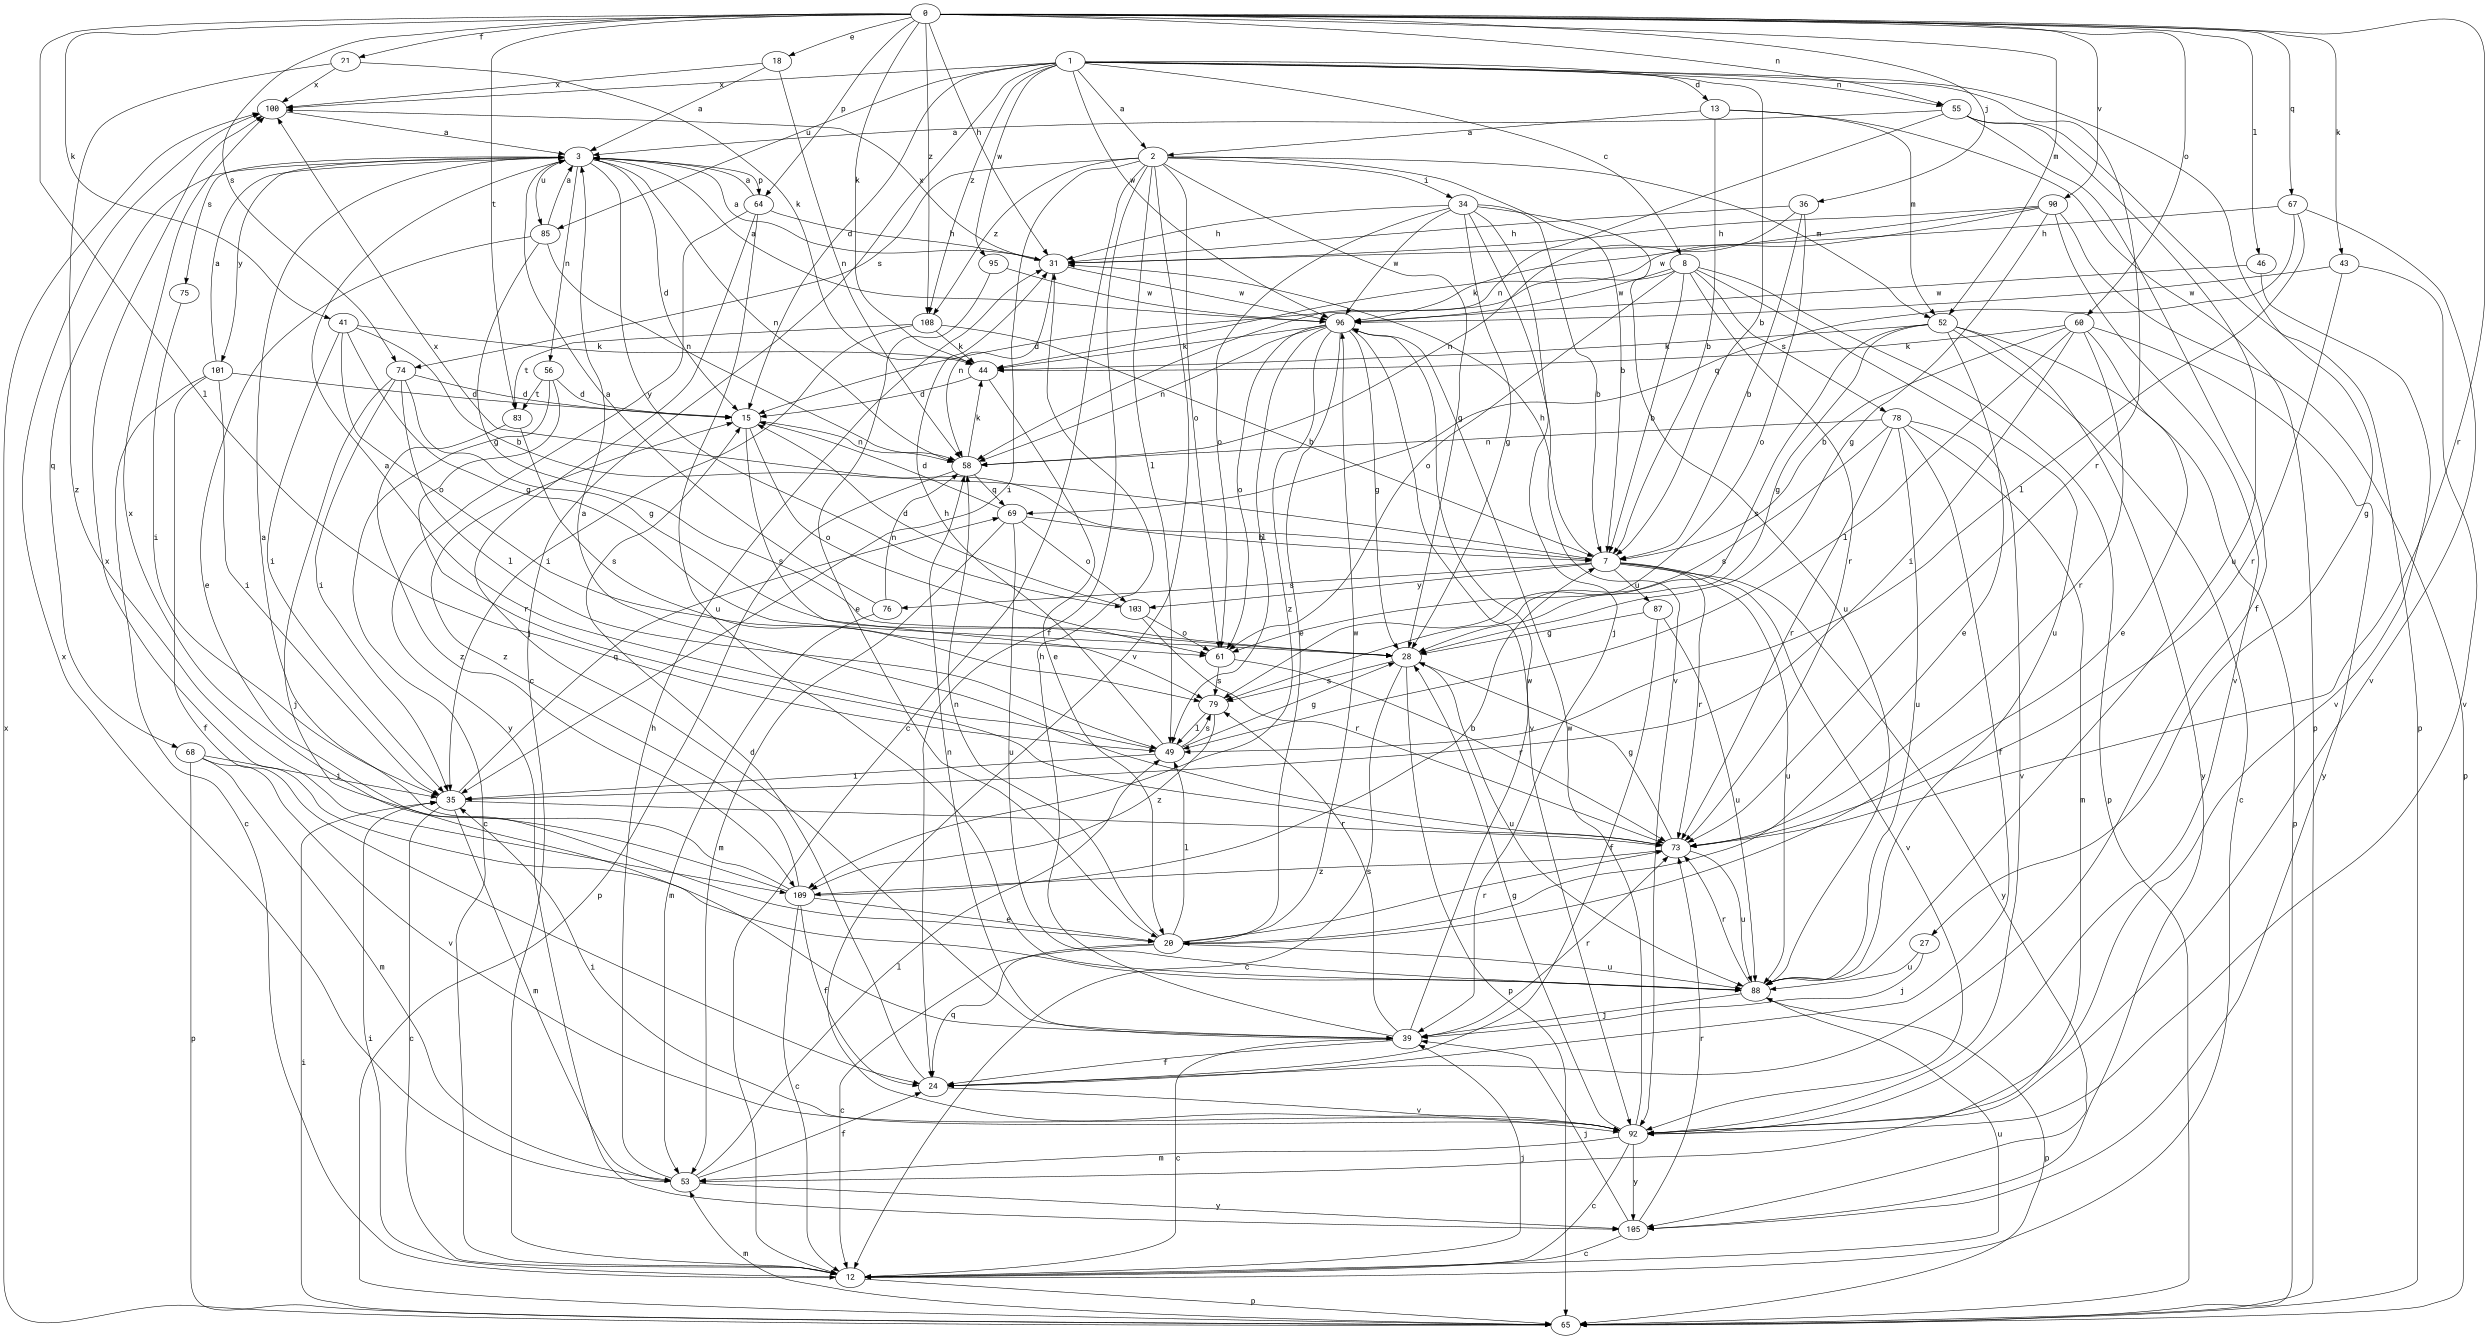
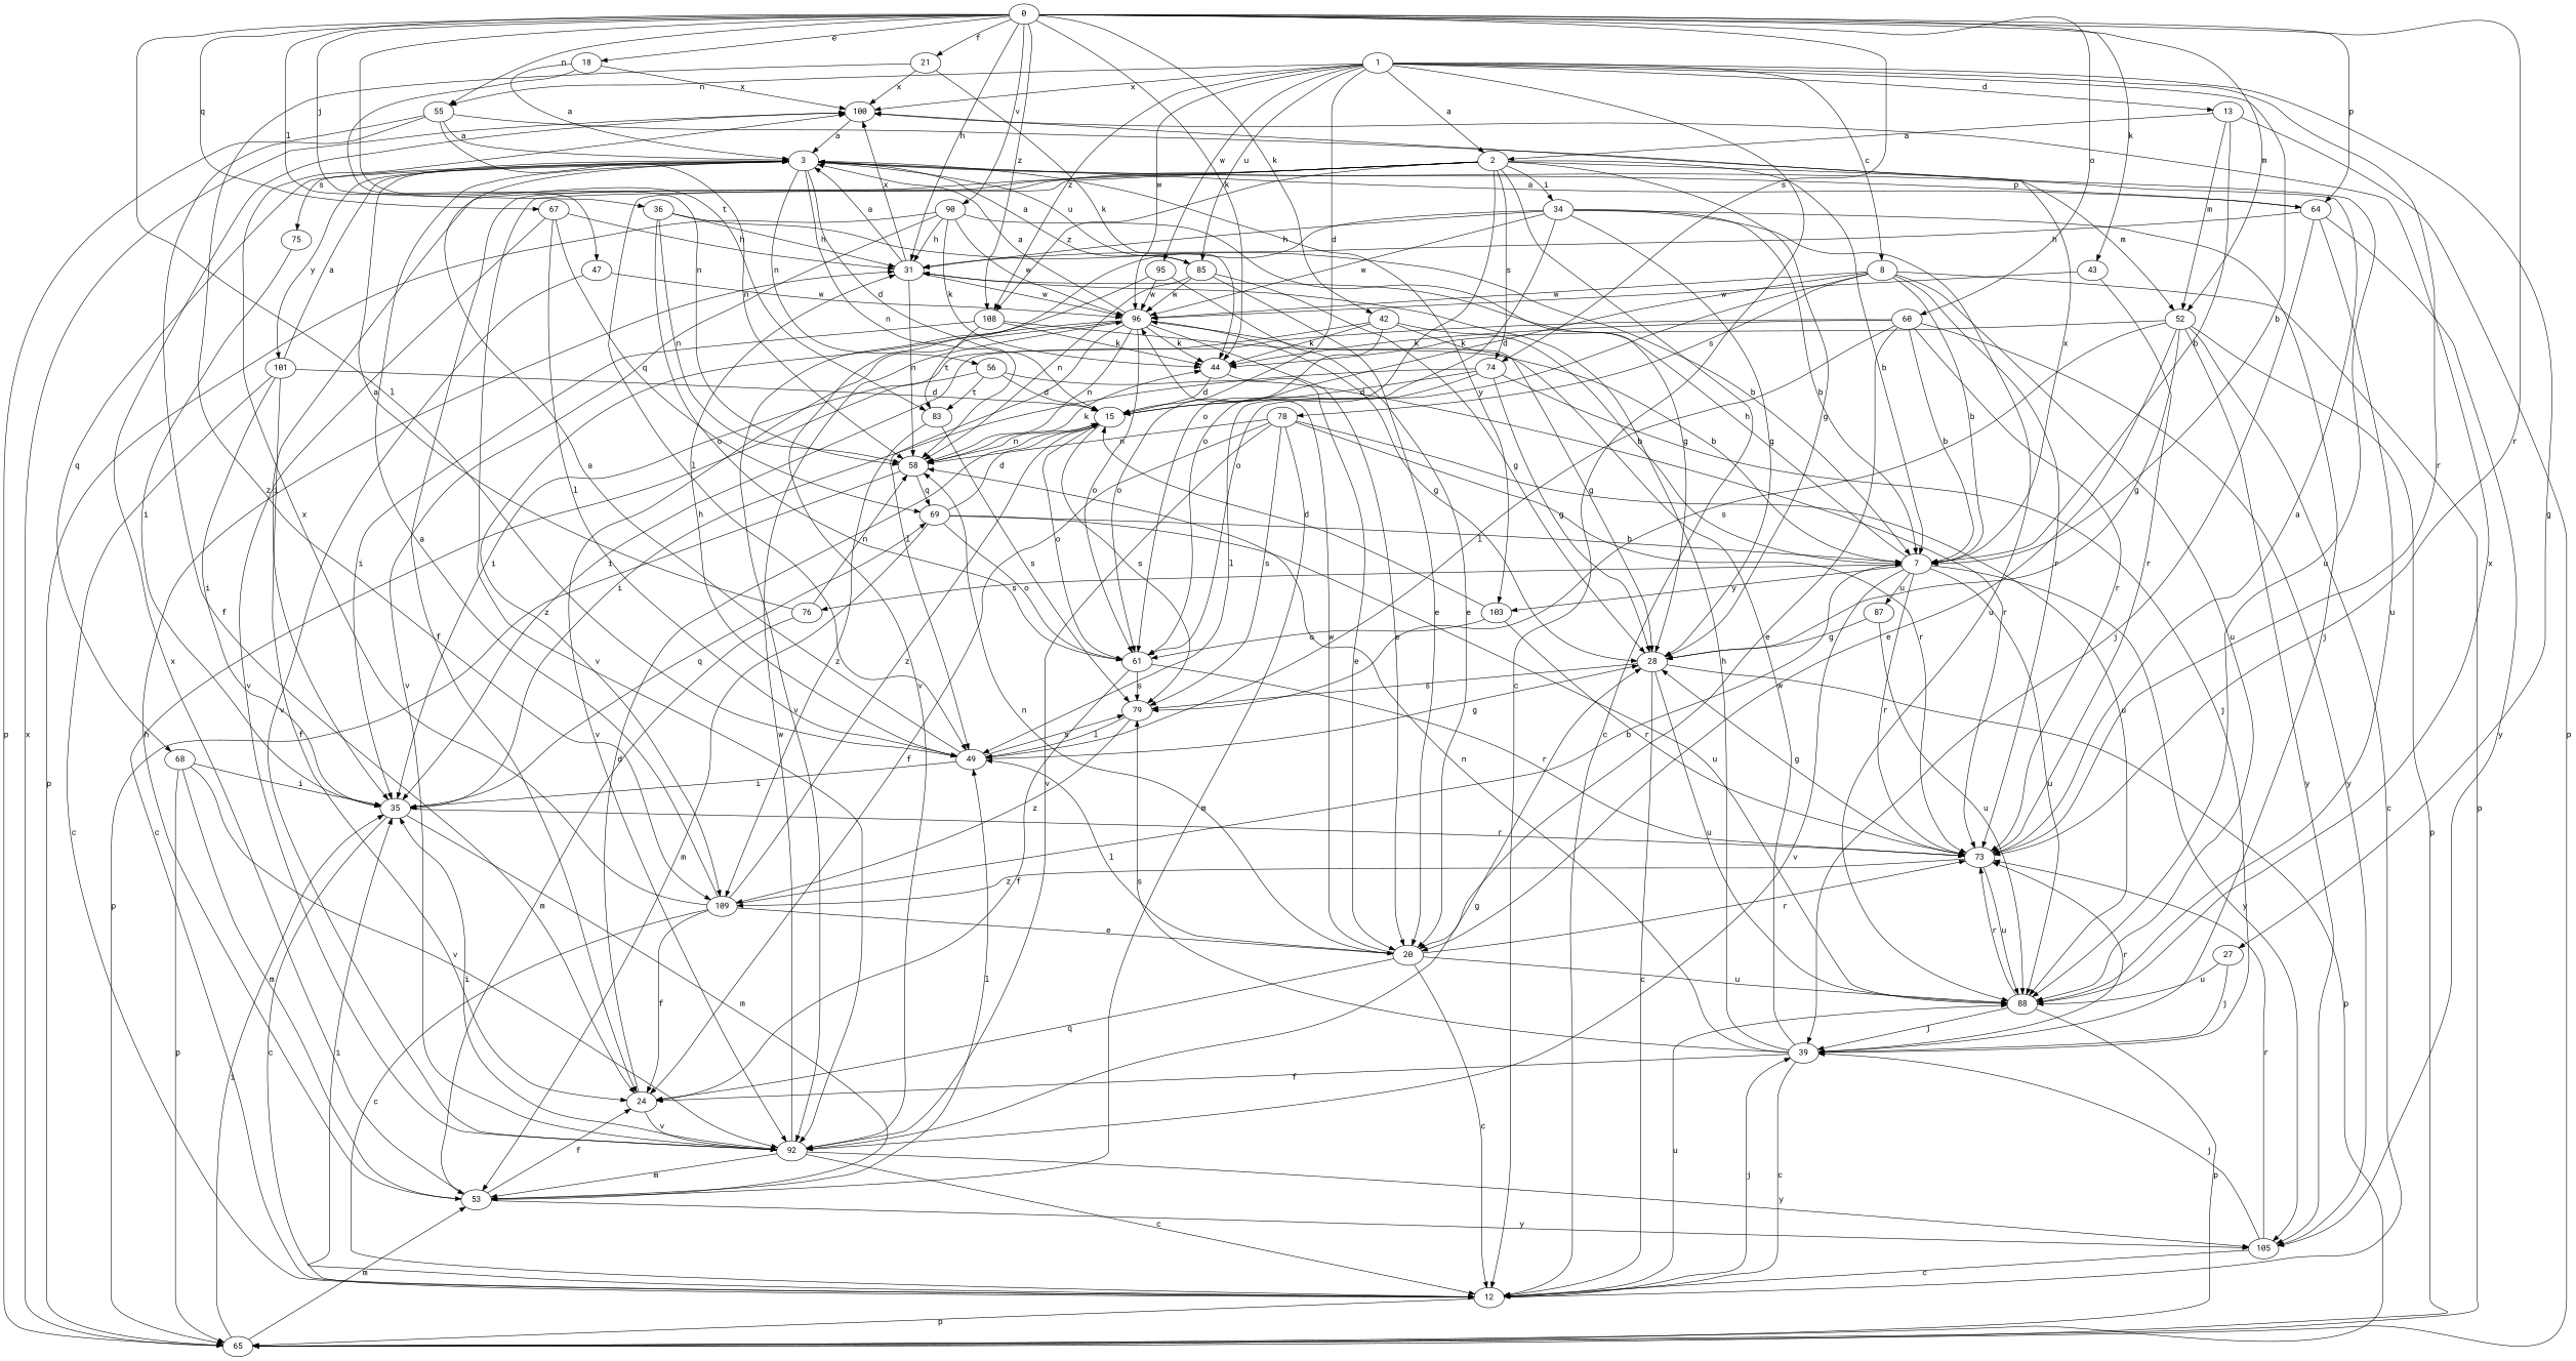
  strict digraph {
    fontname="Roboto Mono"
    node [fontname="Roboto Mono"]
    edge [fontname="Roboto Mono"]
    0
    18
    21
    31
    36
-   41
+   41 [label=42]
    43
    44
-   47 [label=46]
+   47
    49
    52
    55
    60
    64
    67
    73
    74
    83
    90
    108
    100
    3
    58
    109
    96
    7
    61
    28
    35
    92
    15
    20
    79
    12
    105
    65
    24
    88
    39
    69
    1
    2
    8
    13
    27
    85
    95
    34
    103
    76
    87
    78
    53
    56
    68
    75
    101
    0 -> 18 [label=e]
    0 -> 21 [label=f]
    0 -> 31 [label=h]
    0 -> 36 [label=j]
    0 -> 41 [label=k]
    0 -> 43 [label=k]
    0 -> 44 [label=k]
    0 -> 47 [label=l]
    0 -> 49 [label=l]
    0 -> 52 [label=m]
    0 -> 55 [label=n]
    0 -> 60 [label=o]
    0 -> 64 [label=p]
    0 -> 67 [label=q]
    0 -> 73 [label=r]
    0 -> 74 [label=s]
    0 -> 83 [label=t]
    0 -> 90 [label=v]
    0 -> 108 [label=z]
    18 -> 100 [label=x]
    18 -> 3 [label=a]
    18 -> 58 [label=n]
    21 -> 44 [label=k]
    21 -> 100 [label=x]
    21 -> 109 [label=z]
    31 -> 100 [label=x]
    31 -> 3 [label=a]
    31 -> 58 [label=n]
    31 -> 96 [label=w]
    36 -> 31 [label=h]
    36 -> 58 [label=n]
    36 -> 7 [label=b]
    36 -> 61 [label=o]
    41 -> 44 [label=k]
    41 -> 7 [label=b]
    41 -> 61 [label=o]
    41 -> 28 [label=g]
    41 -> 35 [label=i]
    43 -> 73 [label=r]
    43 -> 96 [label=w]
-   43 -> 92 [label=v]
+   95 -> 92 [label=v]
    44 -> 15 [label=d]
    44 -> 20 [label=e]
    47 -> 96 [label=w]
    47 -> 92 [label=v]
    49 -> 31 [label=h]
    49 -> 3 [label=a]
    49 -> 28 [label=g]
    49 -> 35 [label=i]
    49 -> 79 [label=s]
    52 -> 44 [label=k]
    52 -> 28 [label=g]
    52 -> 20 [label=e]
    52 -> 79 [label=s]
    52 -> 12 [label=c]
    52 -> 105 [label=y]
    52 -> 65 [label=p]
    55 -> 3 [label=a]
    55 -> 58 [label=n]
    55 -> 65 [label=p]
    55 -> 24 [label=f]
    55 -> 88 [label=u]
    60 -> 44 [label=k]
    60 -> 49 [label=l]
    60 -> 73 [label=r]
    60 -> 7 [label=b]
    60 -> 35 [label=i]
    60 -> 20 [label=e]
    60 -> 105 [label=y]
    64 -> 31 [label=h]
    64 -> 3 [label=a]
    64 -> 105 [label=y]
    64 -> 88 [label=u]
    64 -> 39 [label=j]
    67 -> 31 [label=h]
    67 -> 49 [label=l]
    67 -> 92 [label=v]
    67 -> 69 [label=q]
    73 -> 3 [label=a]
    73 -> 109 [label=z]
    73 -> 28 [label=g]
    73 -> 88 [label=u]
    74 -> 49 [label=l]
    74 -> 28 [label=g]
    74 -> 35 [label=i]
    74 -> 15 [label=d]
    74 -> 39 [label=j]
    83 -> 109 [label=z]
    83 -> 79 [label=s]
    90 -> 31 [label=h]
    90 -> 44 [label=k]
    90 -> 96 [label=w]
    90 -> 28 [label=g]
    90 -> 92 [label=v]
    90 -> 65 [label=p]
    108 -> 44 [label=k]
    108 -> 83 [label=t]
    108 -> 7 [label=b]
    108 -> 35 [label=i]
    100 -> 3 [label=a]
    3 -> 64 [label=p]
    3 -> 58 [label=n]
    3 -> 15 [label=d]
    3 -> 85 [label=u]
    3 -> 103 [label=y]
    3 -> 56 [label=n]
    3 -> 68 [label=q]
    3 -> 75 [label=s]
    3 -> 101 [label=y]
    58 -> 44 [label=k]
    58 -> 65 [label=p]
    58 -> 69 [label=q]
    109 -> 100 [label=x]
    109 -> 3 [label=a]
    109 -> 7 [label=b]
    109 -> 15 [label=z]
    109 -> 20 [label=e]
    109 -> 12 [label=c]
    109 -> 24 [label=f]
    96 -> 44 [label=k]
    96 -> 49 [label=l]
    96 -> 3 [label=a]
    96 -> 58 [label=n]
    96 -> 109 [label=z]
    96 -> 61 [label=o]
    96 -> 28 [label=g]
    96 -> 92 [label=v]
    96 -> 20 [label=e]
    7 -> 31 [label=h]
    7 -> 73 [label=r]
    7 -> 100 [label=x]
    7 -> 92 [label=v]
    7 -> 105 [label=y]
    7 -> 88 [label=u]
    7 -> 103 [label=y]
    7 -> 76 [label=s]
    7 -> 87 [label=u]
    61 -> 73 [label=r]
    61 -> 79 [label=s]
    28 -> 79 [label=s]
    28 -> 12 [label=c]
    28 -> 65 [label=p]
    28 -> 88 [label=u]
    35 -> 73 [label=r]
    35 -> 12 [label=c]
    35 -> 69 [label=q]
    35 -> 53 [label=m]
    92 -> 96 [label=w]
    92 -> 28 [label=g]
    92 -> 35 [label=i]
    92 -> 12 [label=c]
    92 -> 105 [label=y]
    92 -> 53 [label=m]
    15 -> 58 [label=n]
    15 -> 61 [label=o]
    15 -> 79 [label=s]
    20 -> 49 [label=l]
    20 -> 73 [label=r]
    20 -> 58 [label=n]
    20 -> 96 [label=w]
    20 -> 12 [label=c]
    20 -> 24 [label=q]
    20 -> 88 [label=u]
    79 -> 49 [label=l]
    79 -> 109 [label=z]
    12 -> 35 [label=i]
    12 -> 65 [label=p]
    12 -> 88 [label=u]
    12 -> 39 [label=j]
    105 -> 73 [label=r]
    105 -> 12 [label=c]
    105 -> 39 [label=j]
    65 -> 100 [label=x]
    65 -> 35 [label=i]
    65 -> 53 [label=m]
    24 -> 92 [label=v]
    24 -> 15 [label=d]
    88 -> 73 [label=r]
    88 -> 100 [label=x]
    88 -> 65 [label=p]
    88 -> 39 [label=j]
    39 -> 31 [label=h]
    39 -> 73 [label=r]
    39 -> 58 [label=n]
    39 -> 96 [label=w]
    39 -> 79 [label=s]
    39 -> 12 [label=c]
    39 -> 24 [label=f]
    69 -> 7 [label=b]
-   69 -> 103 [label=o]
+   69 -> 61 [label=o]
    69 -> 15 [label=d]
    69 -> 88 [label=u]
    69 -> 53 [label=m]
    1 -> 55 [label=n]
    1 -> 73 [label=r]
    1 -> 108 [label=z]
    1 -> 100 [label=x]
    1 -> 96 [label=w]
    1 -> 7 [label=b]
    1 -> 15 [label=d]
    1 -> 12 [label=c]
    1 -> 2 [label=a]
    1 -> 8 [label=c]
    1 -> 13 [label=d]
    1 -> 27 [label=g]
    1 -> 85 [label=u]
    1 -> 95 [label=w]
    2 -> 49 [label=l]
    2 -> 52 [label=m]
    2 -> 74 [label=s]
    2 -> 108 [label=z]
    2 -> 7 [label=b]
    2 -> 61 [label=o]
    2 -> 28 [label=g]
    2 -> 35 [label=i]
    2 -> 92 [label=v]
    2 -> 12 [label=c]
    2 -> 24 [label=f]
    2 -> 34 [label=i]
    8 -> 73 [label=r]
    8 -> 96 [label=w]
    8 -> 7 [label=b]
    8 -> 61 [label=o]
    8 -> 15 [label=d]
    8 -> 65 [label=p]
    8 -> 88 [label=u]
    8 -> 78 [label=s]
    13 -> 52 [label=m]
    13 -> 7 [label=b]
    13 -> 65 [label=p]
    13 -> 2 [label=a]
    27 -> 88 [label=u]
    27 -> 39 [label=j]
    85 -> 3 [label=a]
    85 -> 58 [label=n]
+   85 -> 96 [label=w]
    85 -> 28 [label=g]
    85 -> 20 [label=e]
    95 -> 96 [label=w]
    95 -> 20 [label=e]
    34 -> 31 [label=h]
    34 -> 96 [label=w]
    34 -> 7 [label=b]
    34 -> 61 [label=o]
    34 -> 28 [label=g]
    34 -> 92 [label=v]
    34 -> 88 [label=u]
    34 -> 39 [label=j]
    103 -> 73 [label=r]
    103 -> 61 [label=o]
    103 -> 15 [label=d]
    76 -> 3 [label=a]
    76 -> 58 [label=n]
    76 -> 53 [label=m]
    87 -> 28 [label=g]
-   87 -> 24 [label=f]
+   61 -> 24 [label=f]
    87 -> 88 [label=u]
    78 -> 73 [label=r]
    78 -> 58 [label=n]
    78 -> 92 [label=v]
    78 -> 79 [label=s]
    78 -> 24 [label=f]
    78 -> 88 [label=u]
    78 -> 53 [label=m]
    53 -> 31 [label=h]
    53 -> 49 [label=l]
    53 -> 100 [label=x]
    53 -> 105 [label=y]
    53 -> 24 [label=f]
    56 -> 73 [label=r]
    56 -> 83 [label=t]
    56 -> 15 [label=d]
    56 -> 12 [label=c]
    68 -> 35 [label=i]
    68 -> 92 [label=v]
    68 -> 65 [label=p]
    68 -> 53 [label=m]
    75 -> 35 [label=i]
    101 -> 3 [label=a]
    101 -> 35 [label=i]
    101 -> 15 [label=d]
    101 -> 12 [label=c]
    101 -> 24 [label=f]
  }
